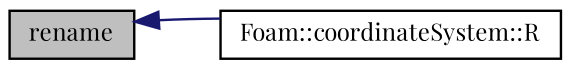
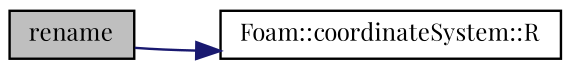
  digraph {
    rankdir=LR
    fontname="Playfair Display"
    node [color=black fontname="Playfair Display" fontsize=10 shape=record]
    n1 [fillcolor=grey75 fontcolor=black height=0.2 label=rename style=filled width=0.4]
    n2 [height=0.2 label="Foam::coordinateSystem::R" width=0.4]
-   n2 -> n1 [color=midnightblue fontname="Playfair Display" fontsize=10 labelfontname=Helvetica labelfontsize=10 style=solid]
+   n1 -> n2 [color=midnightblue fontname="Playfair Display" fontsize=10 labelfontname=Helvetica labelfontsize=10 style=solid]
  }
